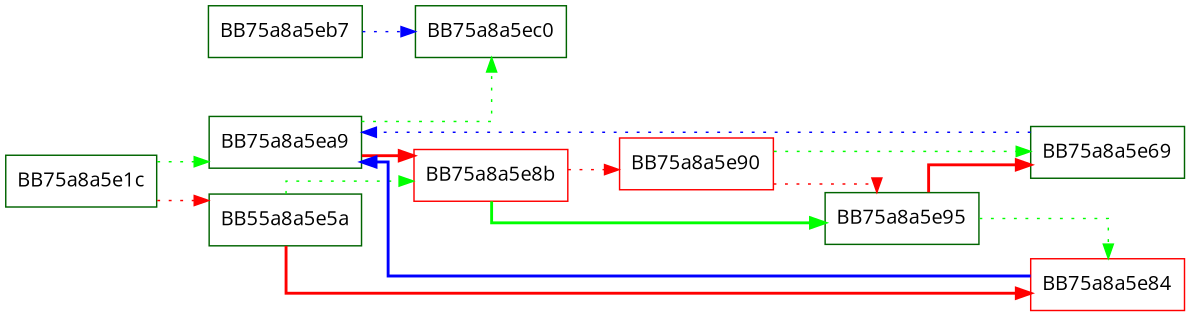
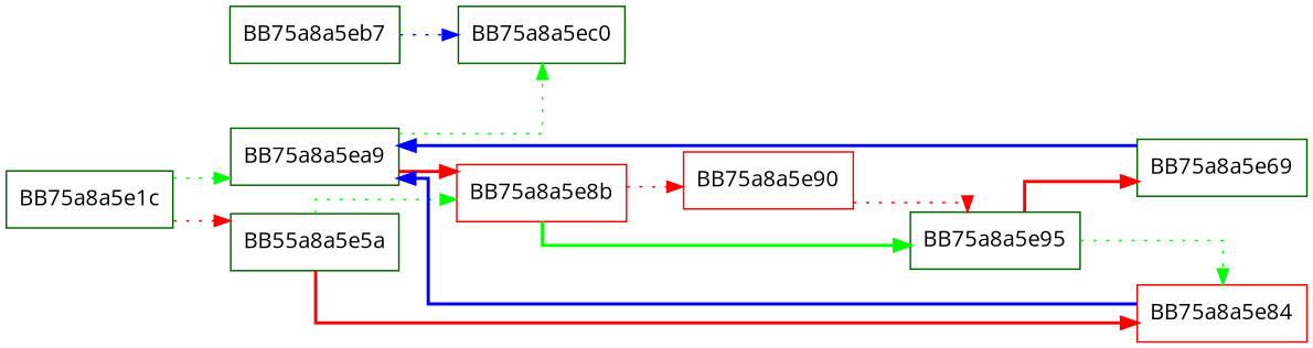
  digraph {
    fontname="Open Sans"
    rankdir=LR
    splines=ortho
    node [color=darkgreen fontname="Open Sans" shape=box]
    edge [color=green fontname="Open Sans" style=dotted]
    BB75a8a5e1c
    BB75a8a5ea9
    n3 [label=BB55a8a5e5a]
    BB75a8a5ec0
    BB75a8a5e8b [color=red]
    BB75a8a5e84 [color=red]
    BB75a8a5eb7
    BB75a8a5e95
    BB75a8a5e90 [color=red]
    n10 [label=BB75a8a5e69]
    BB75a8a5e1c -> BB75a8a5ea9
    BB75a8a5e1c -> n3 [color=red]
    BB75a8a5ea9 -> BB75a8a5ec0
    BB75a8a5ea9 -> BB75a8a5e8b [color=red style=bold]
    n3 -> BB75a8a5e8b
    n3 -> BB75a8a5e84 [color=red style=bold]
    BB75a8a5e8b -> BB75a8a5e95 [style=bold]
    BB75a8a5e8b -> BB75a8a5e90 [color=red]
    BB75a8a5e84 -> BB75a8a5ea9 [color=blue style=bold]
    BB75a8a5eb7 -> BB75a8a5ec0 [color=blue]
    BB75a8a5e95 -> BB75a8a5e84
    BB75a8a5e95 -> n10 [color=red style=bold]
    BB75a8a5e90 -> BB75a8a5e95 [color=red]
-   BB75a8a5e90 -> n10
-   n10 -> BB75a8a5ea9 [color=blue]
+   n10 -> BB75a8a5ea9 [color=blue style=bold]
  }
